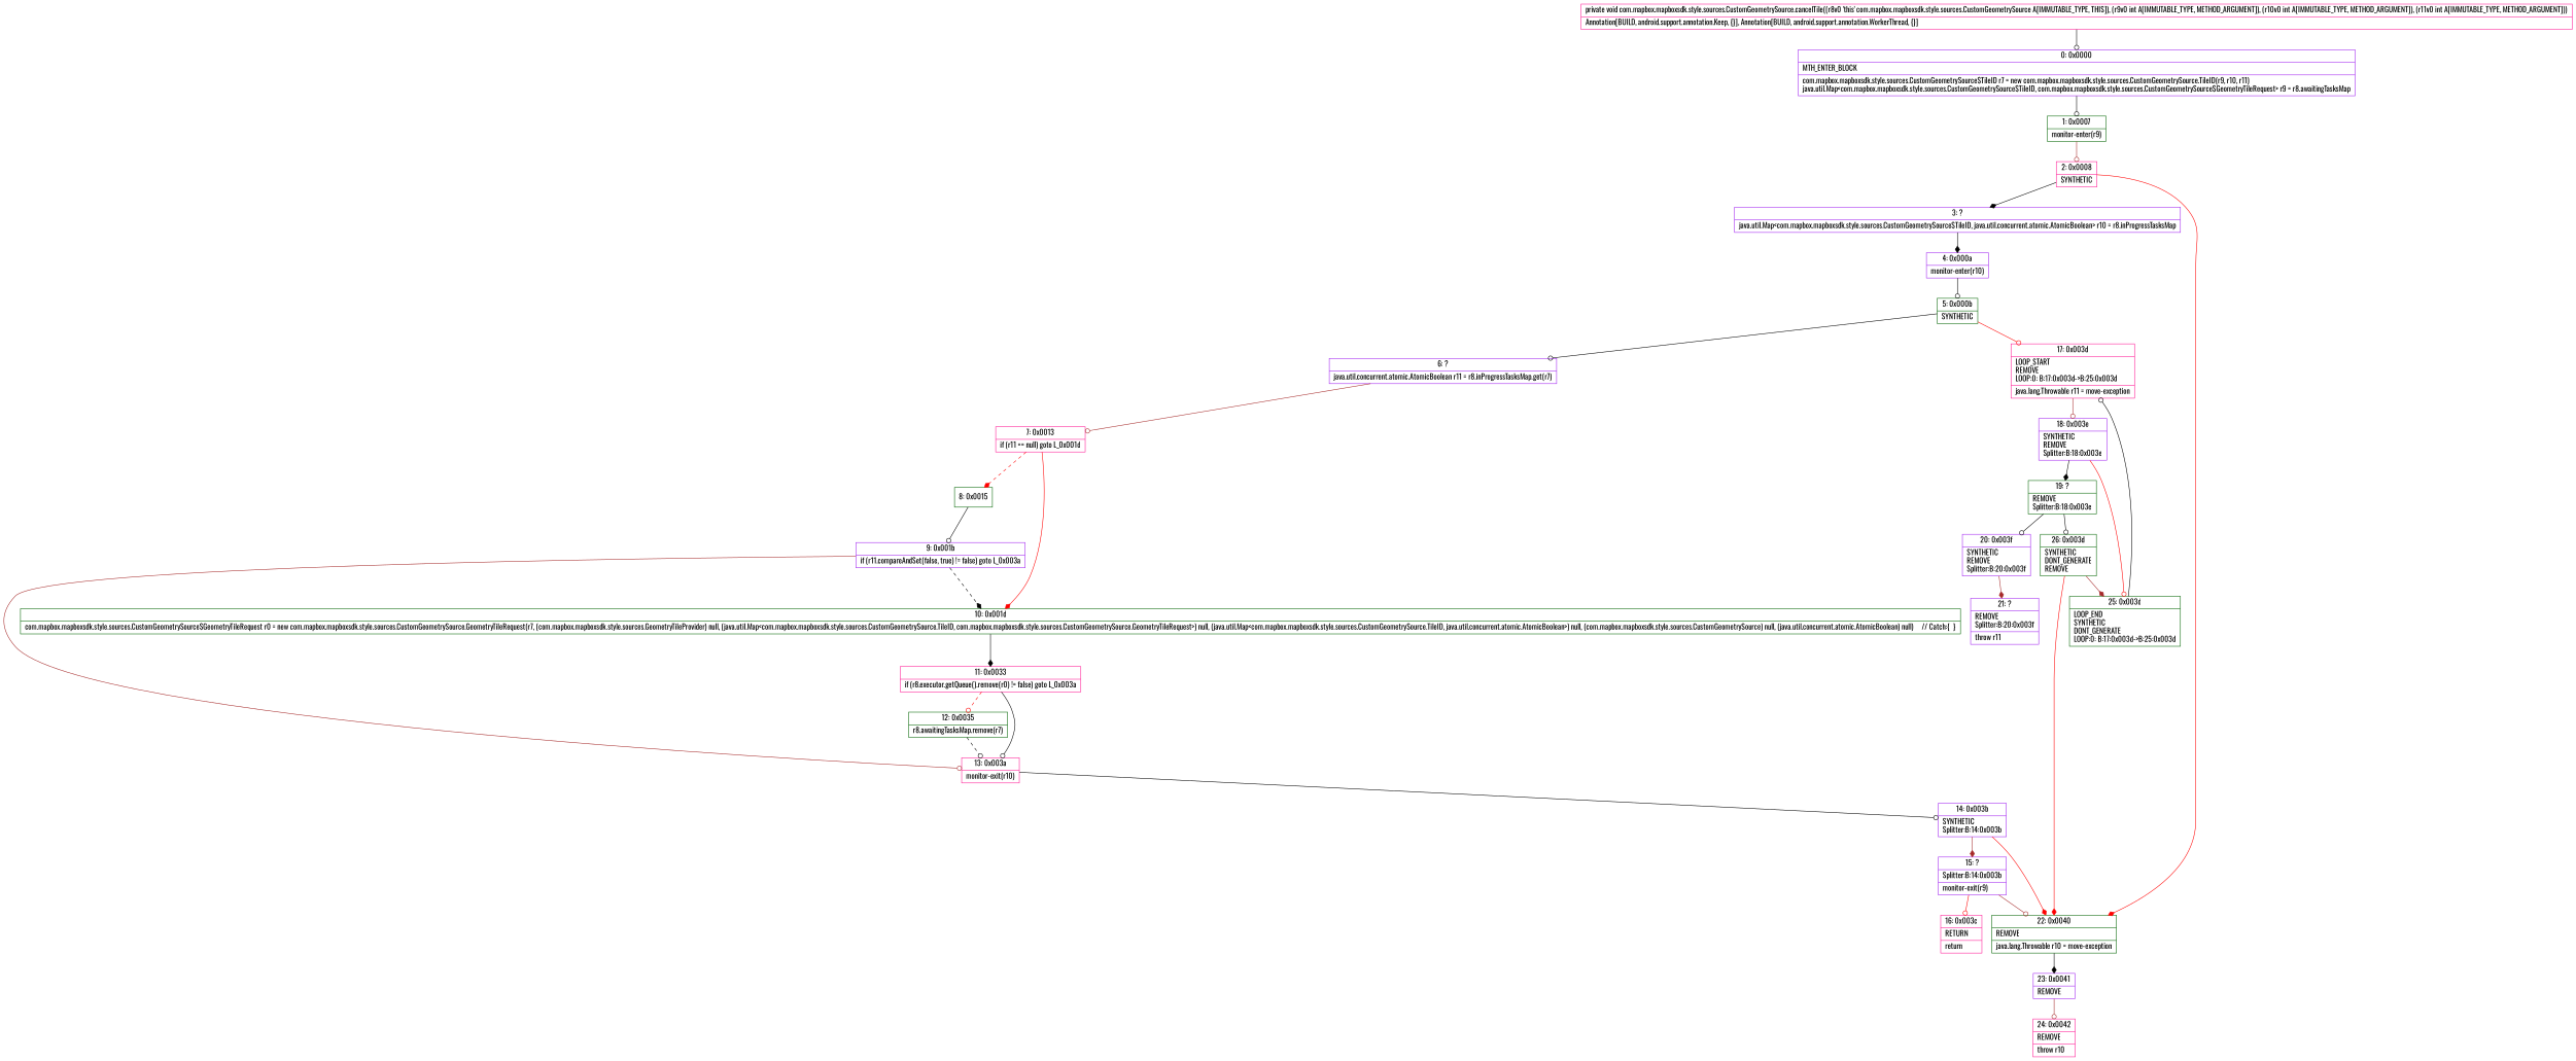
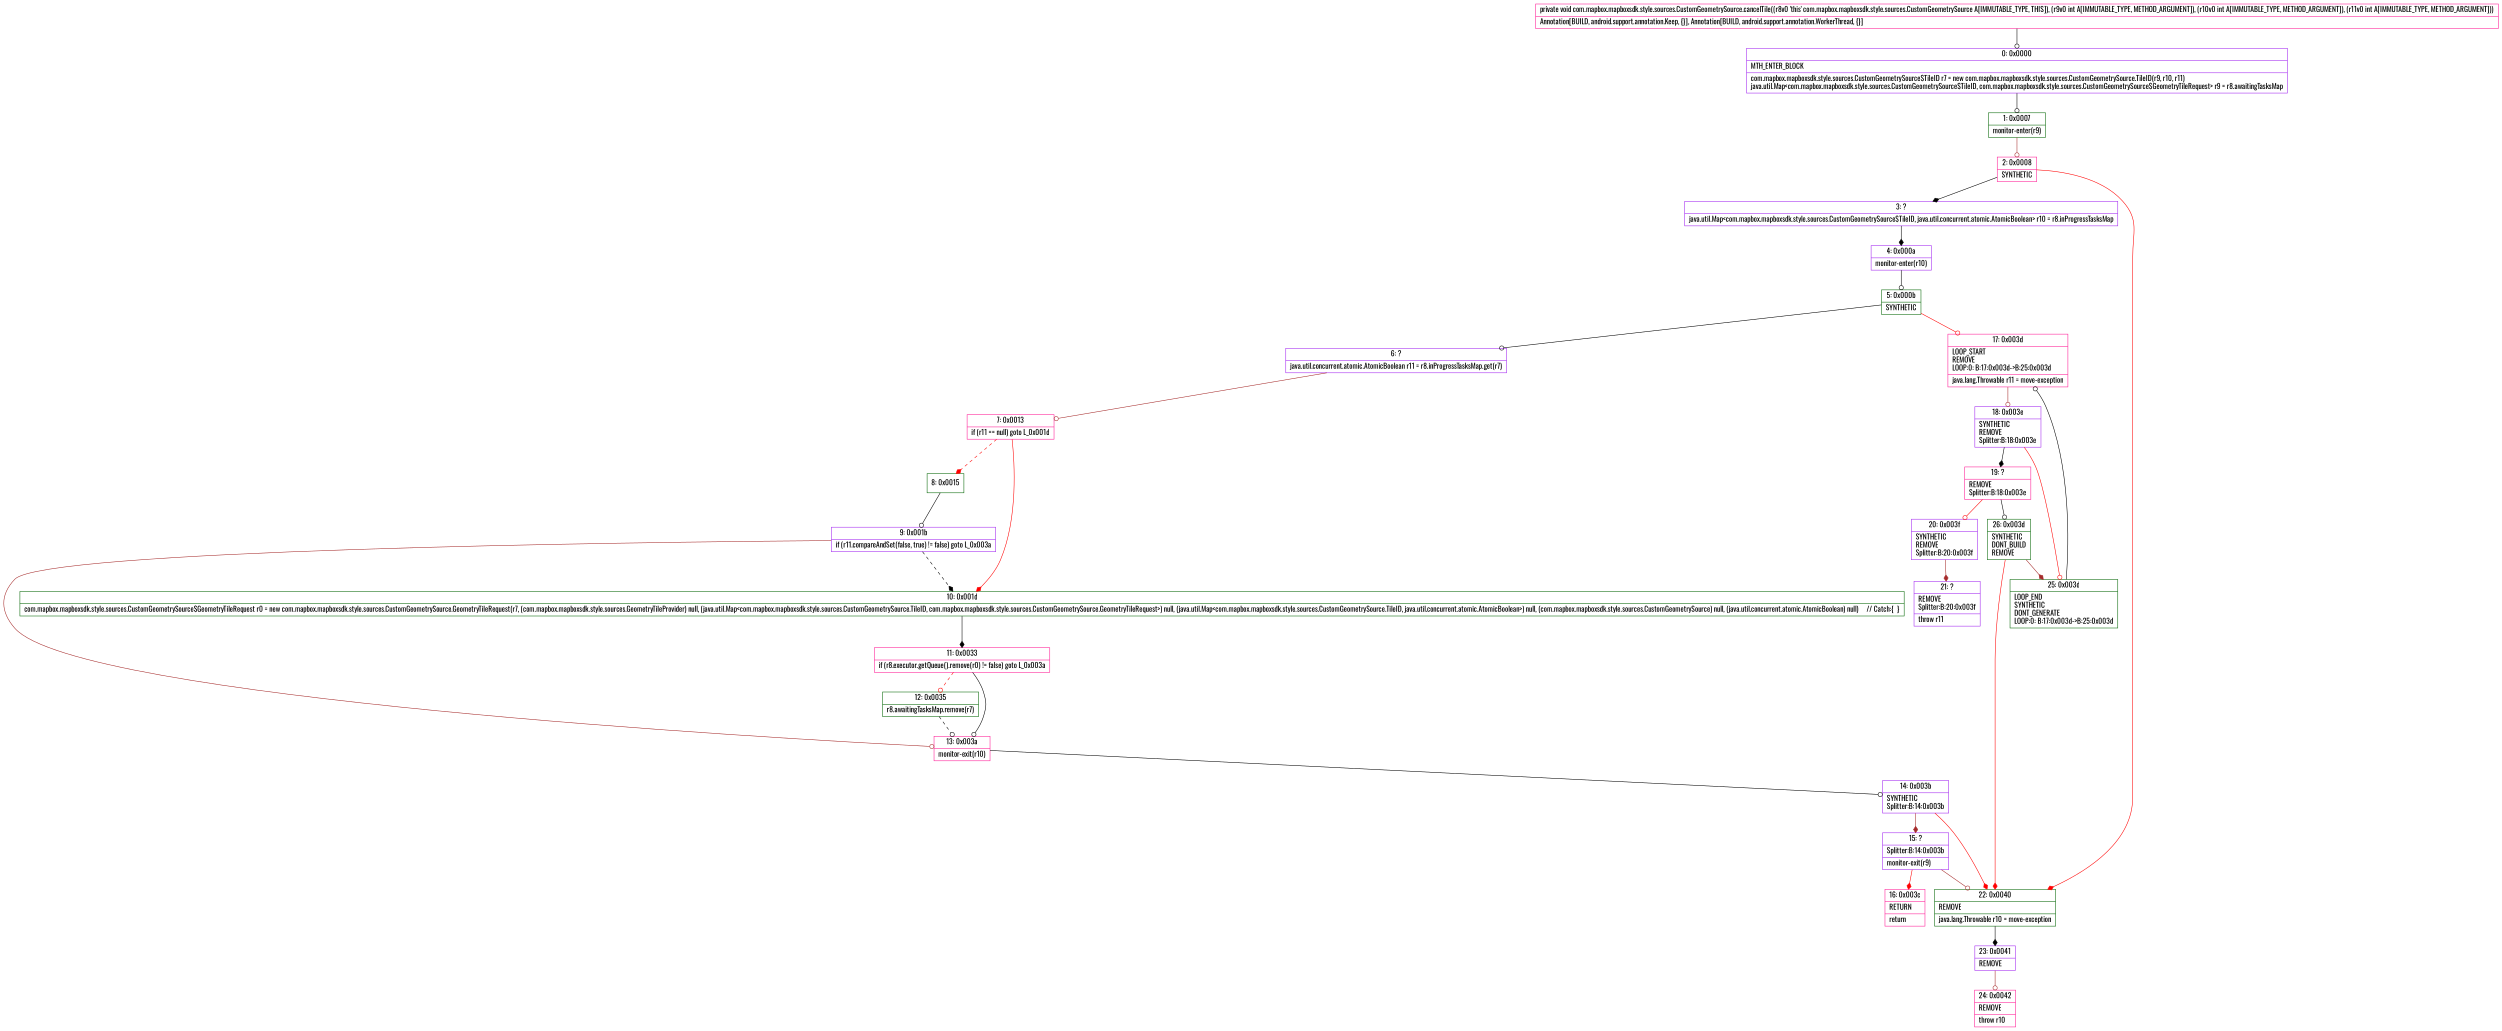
  digraph {
    fontname=Oswald
    node [color=purple fontname=Oswald shape=record]
    edge [arrowhead=odot color=black fontname=Oswald]
    n1 [label="{0\:\ 0x0000|MTH_ENTER_BLOCK\l|com.mapbox.mapboxsdk.style.sources.CustomGeometrySource$TileID r7 = new com.mapbox.mapboxsdk.style.sources.CustomGeometrySource.TileID(r9, r10, r11)\ljava.util.Map\<com.mapbox.mapboxsdk.style.sources.CustomGeometrySource$TileID, com.mapbox.mapboxsdk.style.sources.CustomGeometrySource$GeometryTileRequest\> r9 = r8.awaitingTasksMap\l}"]
    n2 [color=darkgreen label="{1\:\ 0x0007|monitor\-enter(r9)\l}"]
    n3 [color=deeppink label="{2\:\ 0x0008|SYNTHETIC\l}"]
    n4 [label="{3\:\ ?|java.util.Map\<com.mapbox.mapboxsdk.style.sources.CustomGeometrySource$TileID, java.util.concurrent.atomic.AtomicBoolean\> r10 = r8.inProgressTasksMap\l}"]
    n5 [color=darkgreen label="{22\:\ 0x0040|REMOVE\l|java.lang.Throwable r10 = move\-exception\l}"]
    n6 [label="{4\:\ 0x000a|monitor\-enter(r10)\l}"]
    n7 [label="{23\:\ 0x0041|REMOVE\l}"]
    n8 [color=darkgreen label="{5\:\ 0x000b|SYNTHETIC\l}"]
    n9 [label="{6\:\ ?|java.util.concurrent.atomic.AtomicBoolean r11 = r8.inProgressTasksMap.get(r7)\l}"]
    n10 [color=deeppink label="{17\:\ 0x003d|LOOP_START\lREMOVE\lLOOP:0: B:17:0x003d\-\>B:25:0x003d\l|java.lang.Throwable r11 = move\-exception\l}"]
    n11 [color=deeppink label="{7\:\ 0x0013|if (r11 == null) goto L_0x001d\l}"]
    n12 [label="{18\:\ 0x003e|SYNTHETIC\lREMOVE\lSplitter:B:18:0x003e\l}"]
    n13 [color=darkgreen label="{8\:\ 0x0015}"]
    n14 [color=darkgreen label="{10\:\ 0x001d|com.mapbox.mapboxsdk.style.sources.CustomGeometrySource$GeometryTileRequest r0 = new com.mapbox.mapboxsdk.style.sources.CustomGeometrySource.GeometryTileRequest(r7, (com.mapbox.mapboxsdk.style.sources.GeometryTileProvider) null, (java.util.Map\<com.mapbox.mapboxsdk.style.sources.CustomGeometrySource.TileID, com.mapbox.mapboxsdk.style.sources.CustomGeometrySource.GeometryTileRequest\>) null, (java.util.Map\<com.mapbox.mapboxsdk.style.sources.CustomGeometrySource.TileID, java.util.concurrent.atomic.AtomicBoolean\>) null, (com.mapbox.mapboxsdk.style.sources.CustomGeometrySource) null, (java.util.concurrent.atomic.AtomicBoolean) null)     \/\/ Catch:\{  \}\l}"]
    n15 [label="{9\:\ 0x001b|if (r11.compareAndSet(false, true) != false) goto L_0x003a\l}"]
    n16 [color=deeppink label="{11\:\ 0x0033|if (r8.executor.getQueue().remove(r0) != false) goto L_0x003a\l}"]
    n17 [color=deeppink label="{13\:\ 0x003a|monitor\-exit(r10)\l}"]
    n18 [label="{14\:\ 0x003b|SYNTHETIC\lSplitter:B:14:0x003b\l}"]
    n19 [color=darkgreen label="{12\:\ 0x0035|r8.awaitingTasksMap.remove(r7)\l}"]
    n20 [label="{15\:\ ?|Splitter:B:14:0x003b\l|monitor\-exit(r9)\l}"]
    n21 [color=deeppink label="{16\:\ 0x003c|RETURN\l|return\l}"]
-   n22 [color=darkgreen label="{19\:\ ?|REMOVE\lSplitter:B:18:0x003e\l}"]
+   n22 [color=deeppink label="{19\:\ ?|REMOVE\lSplitter:B:18:0x003e\l}"]
    n23 [color=darkgreen label="{25\:\ 0x003d|LOOP_END\lSYNTHETIC\lDONT_GENERATE\lLOOP:0: B:17:0x003d\-\>B:25:0x003d\l}"]
    n24 [label="{20\:\ 0x003f|SYNTHETIC\lREMOVE\lSplitter:B:20:0x003f\l}"]
-   n25 [color=darkgreen label="{26\:\ 0x003d|SYNTHETIC\lDONT_GENERATE\lREMOVE\l}"]
+   n25 [color=darkgreen label="{26\:\ 0x003d|SYNTHETIC\lDONT_BUILD\lREMOVE\l}"]
    n26 [label="{21\:\ ?|REMOVE\lSplitter:B:20:0x003f\l|throw r11\l}"]
    n27 [color=deeppink label="{24\:\ 0x0042|REMOVE\l|throw r10\l}"]
    n28 [color=deeppink label="{private void com.mapbox.mapboxsdk.style.sources.CustomGeometrySource.cancelTile((r8v0 'this' com.mapbox.mapboxsdk.style.sources.CustomGeometrySource A[IMMUTABLE_TYPE, THIS]), (r9v0 int A[IMMUTABLE_TYPE, METHOD_ARGUMENT]), (r10v0 int A[IMMUTABLE_TYPE, METHOD_ARGUMENT]), (r11v0 int A[IMMUTABLE_TYPE, METHOD_ARGUMENT]))  | Annotation[BUILD, android.support.annotation.Keep, \{\}], Annotation[BUILD, android.support.annotation.WorkerThread, \{\}]\l}"]
    n1 -> n2
    n2 -> n3 [color=brown]
    n3 -> n4 [arrowhead=diamond]
    n3 -> n5 [arrowhead=diamond color=red]
    n4 -> n6 [arrowhead=diamond]
    n5 -> n7 [arrowhead=diamond]
    n6 -> n8
    n7 -> n27 [color=brown]
    n8 -> n9
    n8 -> n10 [color=red]
    n9 -> n11 [color=brown]
    n10 -> n12 [color=brown]
    n11 -> n13 [arrowhead=diamond color=red style=dashed]
    n11 -> n14 [arrowhead=diamond color=red]
    n12 -> n22 [arrowhead=diamond]
    n12 -> n23 [color=red]
    n13 -> n15
    n14 -> n16 [arrowhead=diamond]
    n15 -> n14 [arrowhead=diamond style=dashed]
    n15 -> n17 [color=brown]
    n16 -> n17
    n16 -> n19 [color=red style=dashed]
    n17 -> n18
    n18 -> n5 [arrowhead=diamond color=red]
    n18 -> n20 [arrowhead=diamond color=brown]
    n19 -> n17 [style=dashed]
    n20 -> n5 [color=brown]
-   n20 -> n21 [color=red]
-   n22 -> n24
+   n20 -> n21 [arrowhead=diamond color=red]
+   n22 -> n24 [color=red]
    n22 -> n25
    n23 -> n10
    n24 -> n26 [arrowhead=diamond color=brown]
    n25 -> n5 [arrowhead=diamond color=red]
    n25 -> n23 [arrowhead=diamond color=brown]
    n28 -> n1
  }
